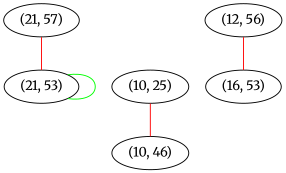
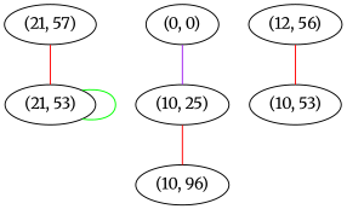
  graph {
    fontname=Merriweather
    node [fontname=Merriweather]
    edge [color=red fontname=Merriweather weight=1]
    "(21, 57)"
    "(21, 53)"
+   "(0, 0)"
    "(10, 25)"
-   "(10, 46)"
+   "(10, 46)" [label="(10, 96)"]
    n6 [label="(12, 56)"]
-   "(16, 53)"
+   "(16, 53)" [label="(10, 53)"]
    "(21, 57)" -- "(21, 53)"
    "(21, 53)" -- "(21, 53)" [color=green weight=2]
+   "(0, 0)" -- "(10, 25)" [color=purple weight=4]
    "(10, 25)" -- "(10, 46)"
    n6 -- "(16, 53)"
  }
